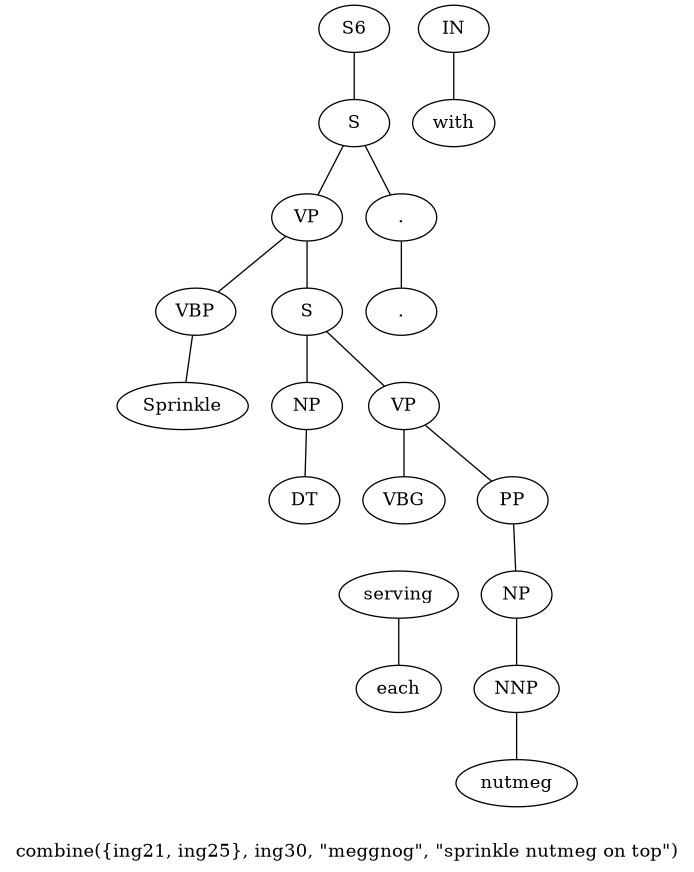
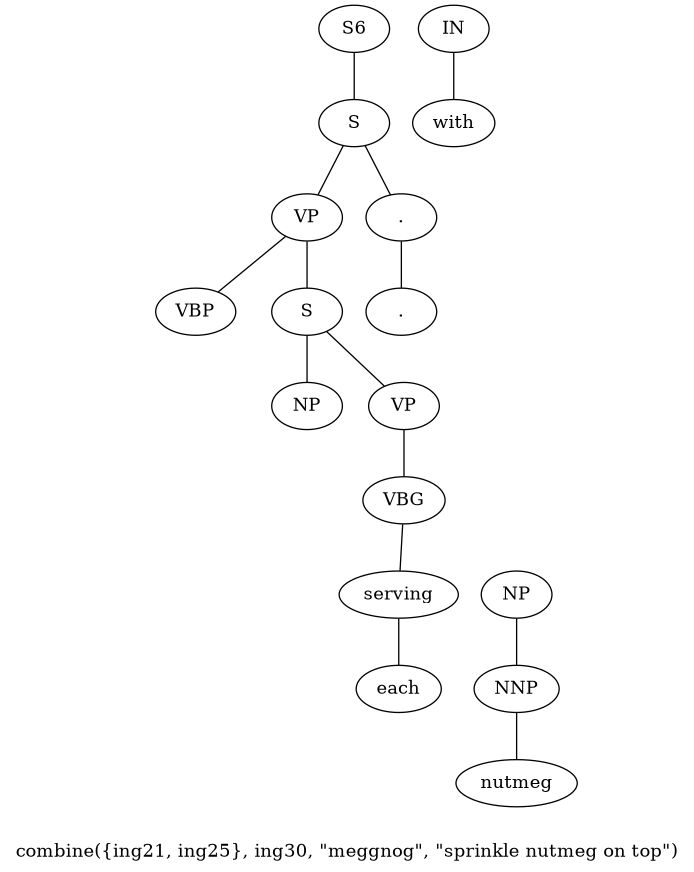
  graph {
    label="combine({ing21, ing25}, ing30, \"meggnog\", \"sprinkle nutmeg on top\")"
    n1 [label=S6]
    n2 [label=S]
    n3 [label=VP]
    n4 [label="."]
    n5 [label=VBP]
    n6 [label=S]
    n7 [label="."]
-   n8 [label=Sprinkle]
    n9 [label=NP]
    n10 [label=VP]
-   n11 [label=DT]
    n12 [label=VBG]
-   n13 [label=PP]
    n14 [label=each]
    n15 [label=serving]
    n16 [label=NP]
    n17 [label=IN]
    n18 [label=with]
    n19 [label=NNP]
    n20 [label=nutmeg]
    n1 -- n2
    n2 -- n3
    n2 -- n4
    n3 -- n5
    n3 -- n6
    n4 -- n7
-   n5 -- n8
    n6 -- n9
    n6 -- n10
-   n9 -- n11
    n10 -- n12
-   n10 -- n13
-   n13 -- n16
+   n12 -- n15
    n15 -- n14
    n16 -- n19
    n17 -- n18
    n19 -- n20
  }
